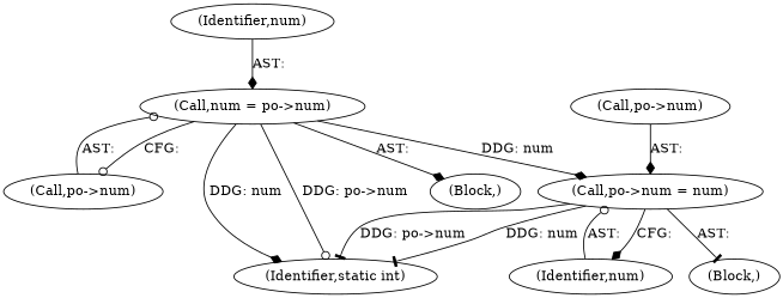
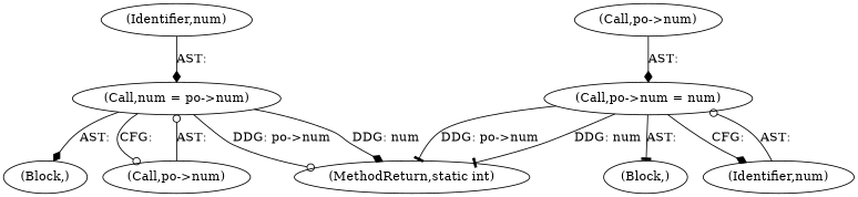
  digraph {
    edge [arrowhead=diamond]
    n1 [label="(Call,num = po->num)"]
    n2 [label="(Call,po->num = num)"]
    n3 [label="(Block,)"]
    n4 [label="(Call,po->num)"]
-   n5 [label="(Identifier,static int)"]
+   n5 [label="(MethodReturn,static int)"]
    n6 [label="(Block,)"]
    n7 [label="(Identifier,num)"]
    n8 [label="(Identifier,num)"]
    n9 [label="(Call,po->num)"]
-   n1 -> n2 [label="DDG: num"]
    n1 -> n3 [label="AST: "]
    n1 -> n4 [arrowhead=odot label="CFG: "]
    n1 -> n5 [arrowhead=odot label="DDG: po->num"]
    n1 -> n5 [label="DDG: num"]
    n2 -> n5 [arrowhead=tee label="DDG: po->num"]
    n2 -> n5 [arrowhead=tee label="DDG: num"]
    n2 -> n6 [arrowhead=tee label="AST: "]
    n2 -> n7 [label="CFG: "]
    n4 -> n1 [arrowhead=odot label="AST: "]
    n7 -> n2 [arrowhead=odot label="AST: "]
    n8 -> n1 [label="AST: "]
    n9 -> n2 [label="AST: "]
  }
